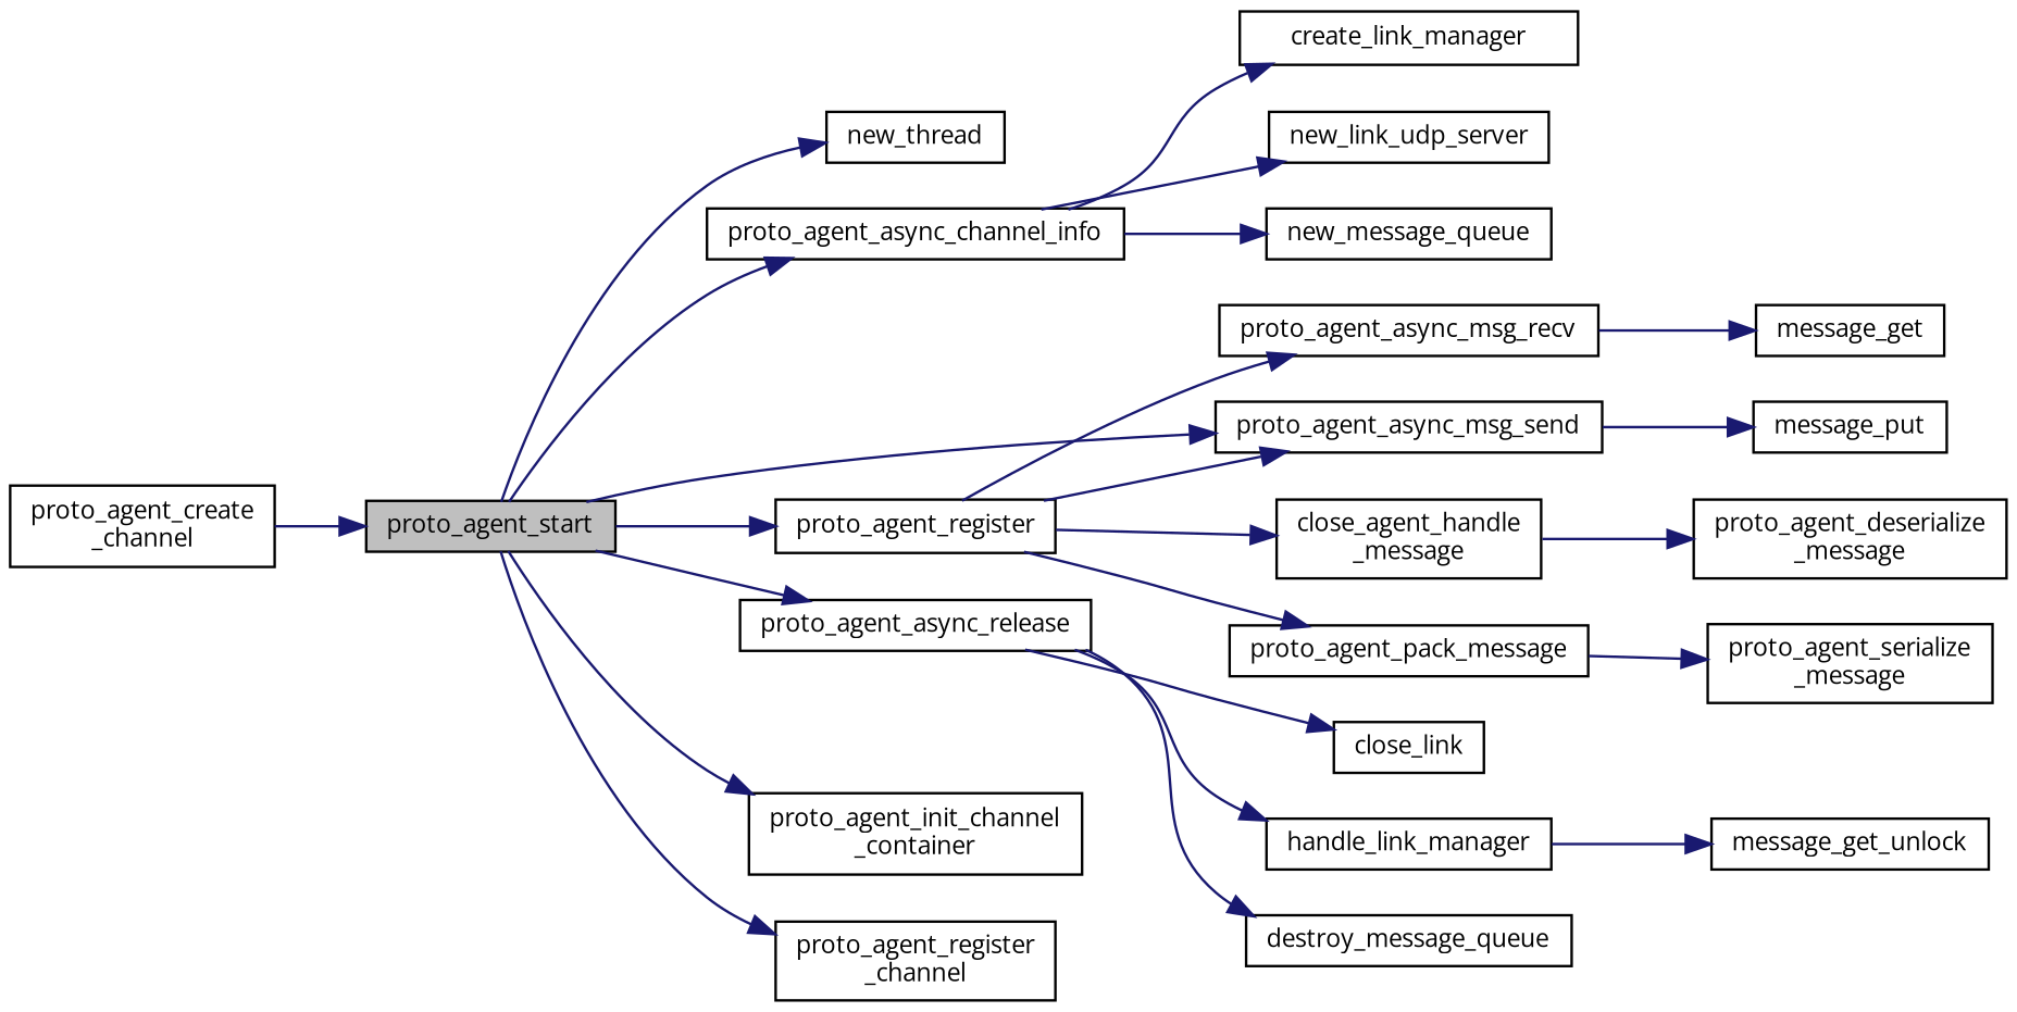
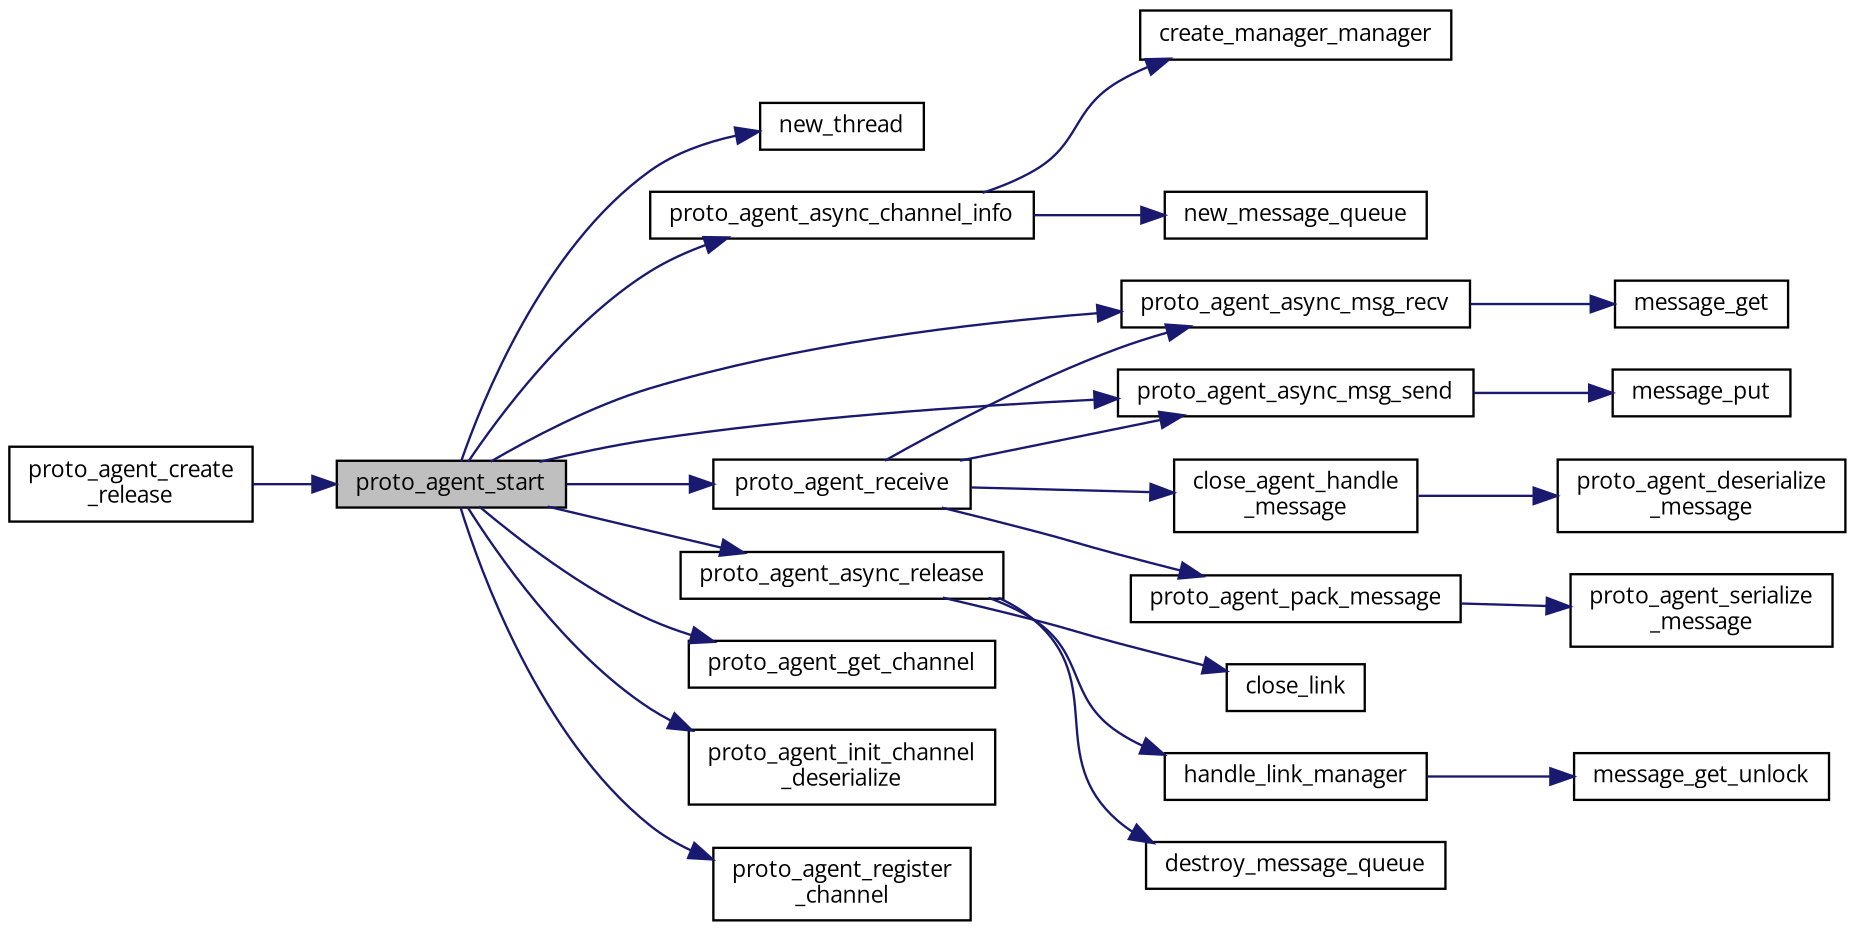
  digraph {
    fontname="Open Sans"
    rankdir=LR
    node [color=black fillcolor=white fontname="Open Sans" fontsize=10 shape=record style=filled]
    edge [color=midnightblue fontname="Open Sans" fontsize=10 labelfontname=Helvetica labelfontsize=10 style=solid]
    n1 [fillcolor=grey75 fontcolor=black height=0.2 label=proto_agent_start width=0.4]
    n2 [height=0.2 label=new_thread width=0.4]
    n3 [height=0.2 label=proto_agent_async_channel_info width=0.4]
    n4 [height=0.2 label=proto_agent_async_msg_recv width=0.4]
    n5 [height=0.2 label=proto_agent_async_msg_send width=0.4]
    n6 [height=0.2 label=proto_agent_async_release width=0.4]
-   n8 [height=0.2 label="proto_agent_init_channel\l_container" width=0.4]
-   n9 [height=0.2 label=proto_agent_register width=0.4]
+   n7 [height=0.2 label=proto_agent_get_channel width=0.4]
+   n8 [height=0.2 label="proto_agent_init_channel\l_deserialize" width=0.4]
+   n9 [height=0.2 label=proto_agent_receive width=0.4]
    n10 [height=0.2 label="proto_agent_register\l_channel" width=0.4]
-   n11 [height=0.2 label=create_link_manager width=0.4]
-   n12 [height=0.2 label=new_link_udp_server width=0.4]
+   n11 [height=0.2 label=create_manager_manager width=0.4]
    n13 [height=0.2 label=new_message_queue width=0.4]
    n14 [height=0.2 label=message_get width=0.4]
    n15 [height=0.2 label=message_put width=0.4]
    n16 [height=0.2 label=close_link width=0.4]
    n17 [height=0.2 label=handle_link_manager width=0.4]
    n18 [height=0.2 label=destroy_message_queue width=0.4]
-   n19 [height=0.2 label="proto_agent_create\l_channel" width=0.4]
+   n19 [height=0.2 label="proto_agent_create\l_release" width=0.4]
    n20 [height=0.2 label="close_agent_handle\l_message" width=0.4]
    n21 [height=0.2 label=proto_agent_pack_message width=0.4]
    n22 [height=0.2 label=message_get_unlock width=0.4]
    n23 [height=0.2 label="proto_agent_deserialize\l_message" width=0.4]
    n24 [height=0.2 label="proto_agent_serialize\l_message" width=0.4]
    n1 -> n2
    n1 -> n3
+   n1 -> n4
    n1 -> n5
    n1 -> n6
+   n1 -> n7
    n1 -> n8
    n1 -> n9
    n1 -> n10
    n3 -> n11
-   n3 -> n12
    n3 -> n13
    n4 -> n14
    n5 -> n15
    n6 -> n16
    n6 -> n17
    n6 -> n18
    n9 -> n4
    n9 -> n5
    n9 -> n20
    n9 -> n21
    n17 -> n22
    n19 -> n1
    n20 -> n23
    n21 -> n24
  }
